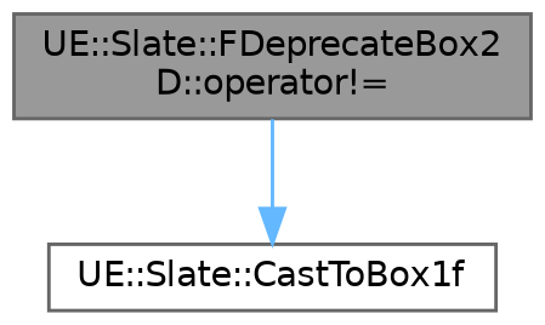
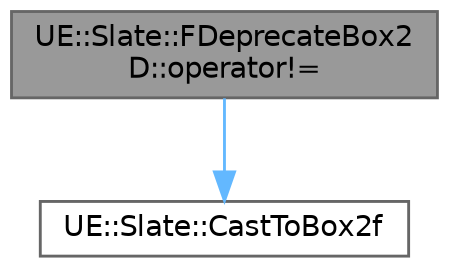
  digraph {
    rankdir=TB
    node [fontname=Helvetica fontsize=10 shape=box style=filled]
    n1 [color=gray40 fillcolor=grey60 fontcolor=black height=0.2 label="UE::Slate::FDeprecateBox2\lD::operator!=" width=0.4]
-   n2 [color=grey40 fillcolor=white height=0.2 label="UE::Slate::CastToBox1f" width=0.4]
+   n2 [color=grey40 fillcolor=white height=0.2 label="UE::Slate::CastToBox2f" width=0.4]
    n1 -> n2 [color=steelblue1 fontname=Helvetica fontsize=10 labelfontname=Helvetica labelfontsize=10 style=solid]
  }
